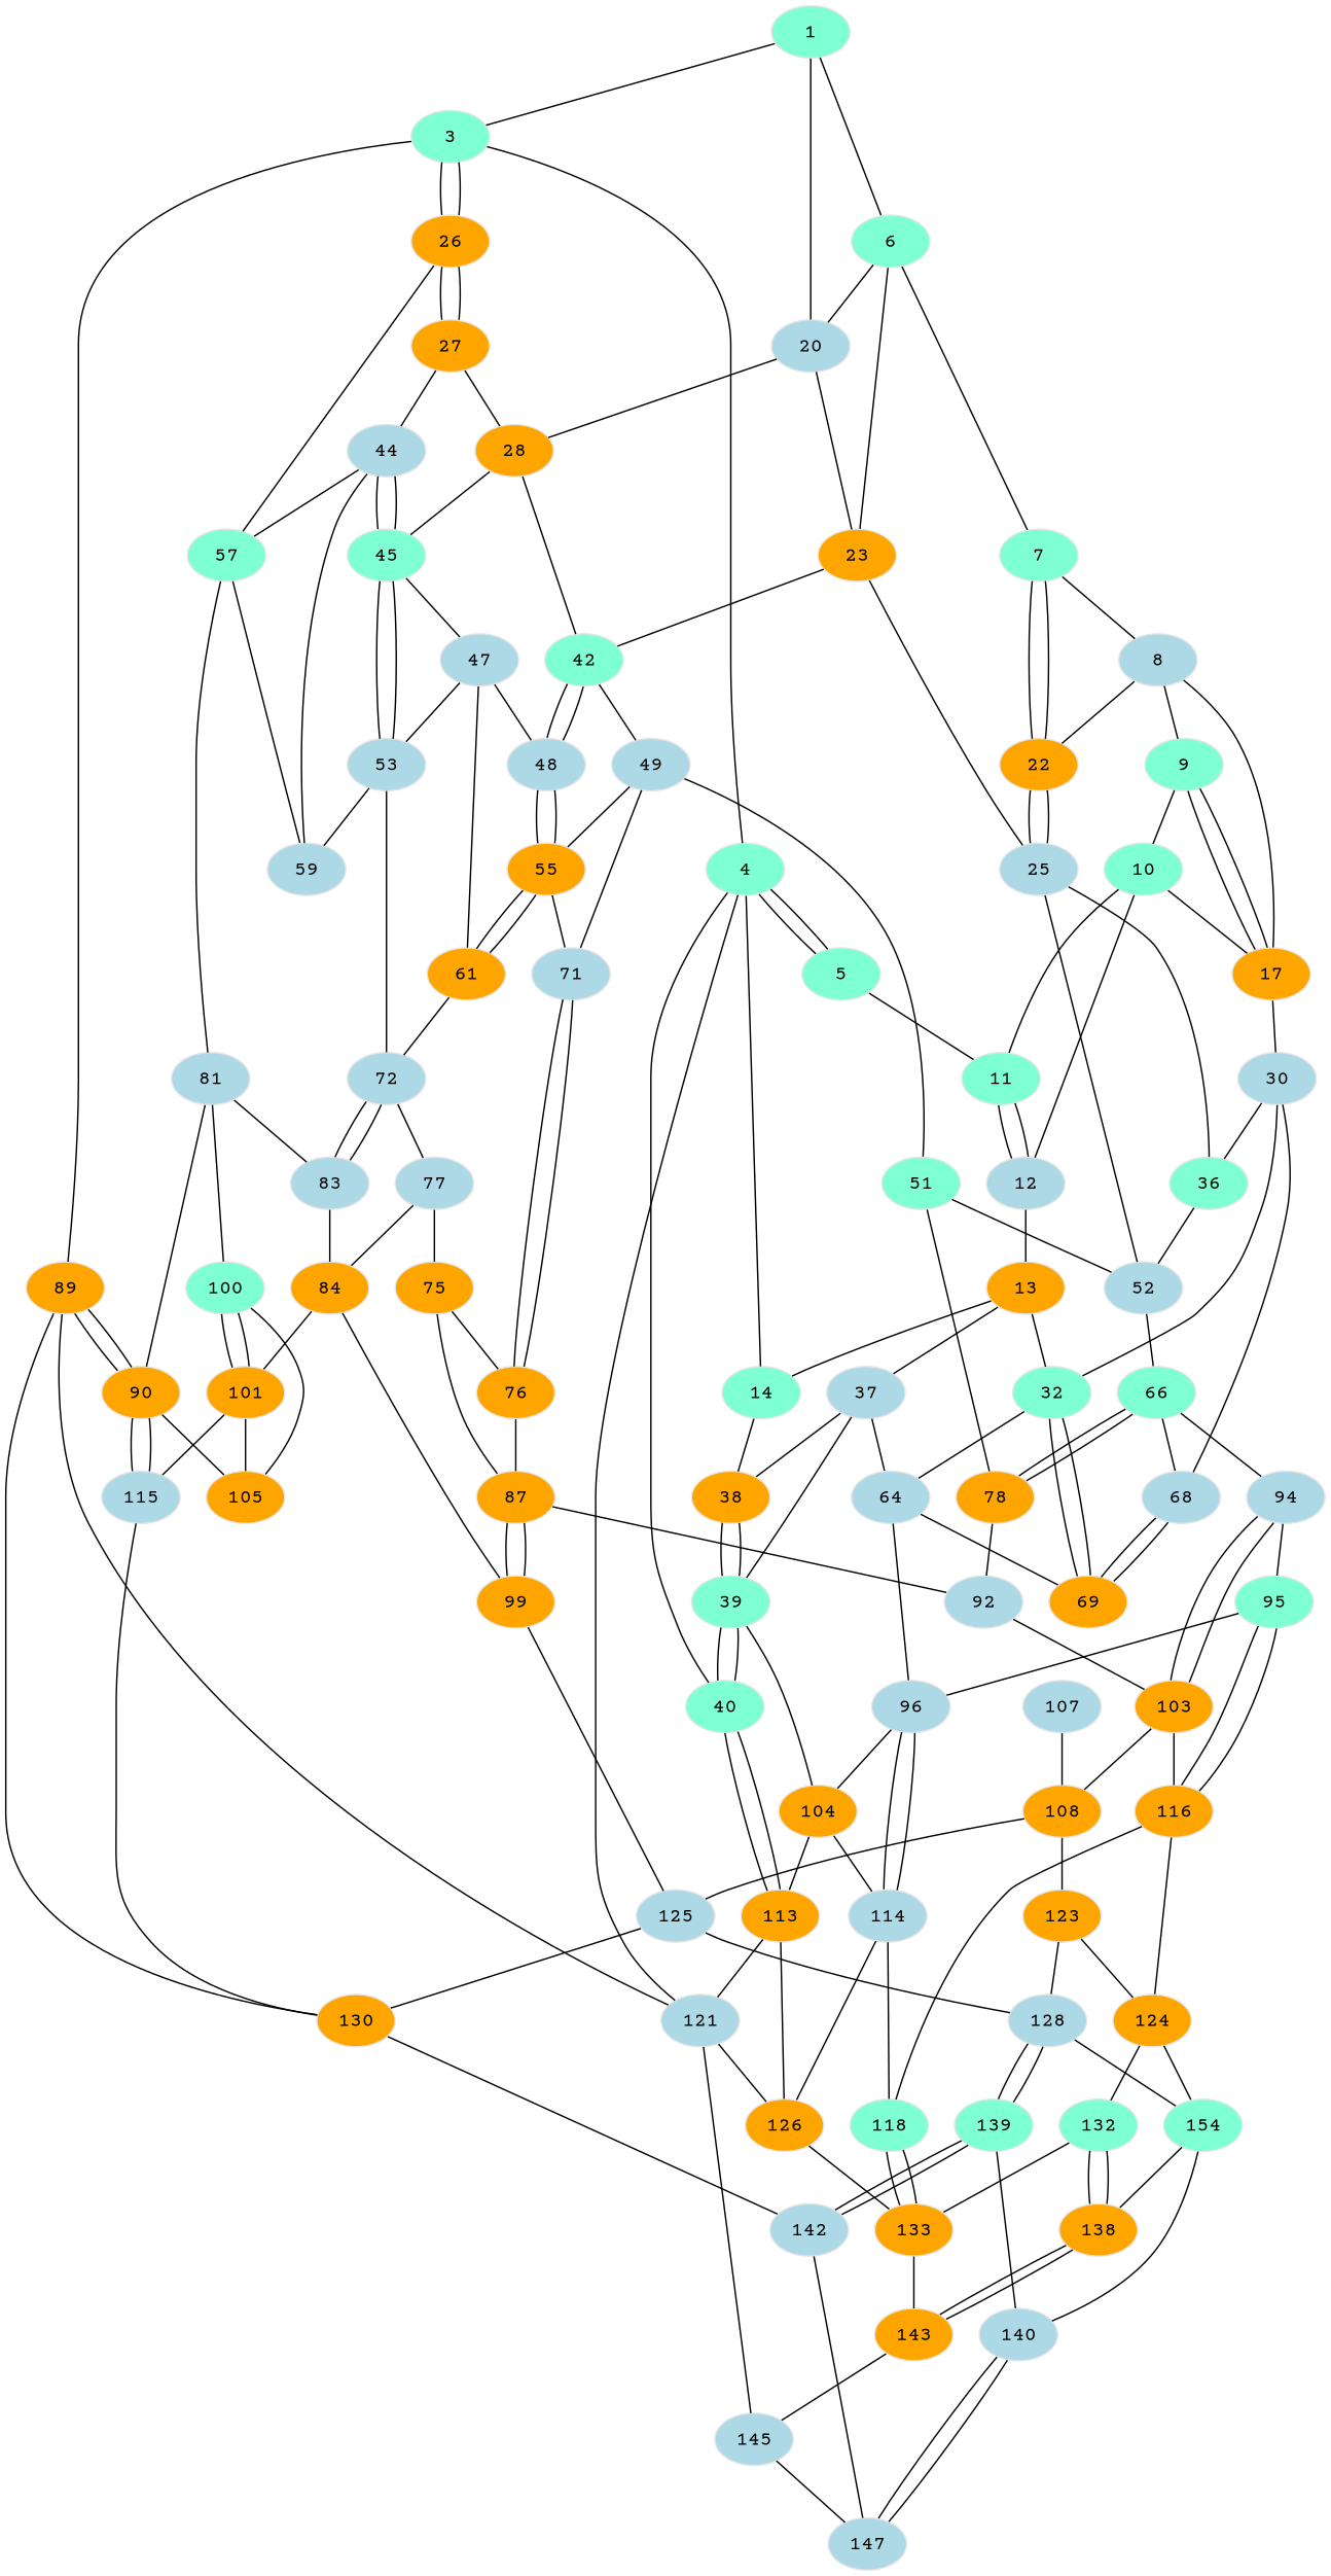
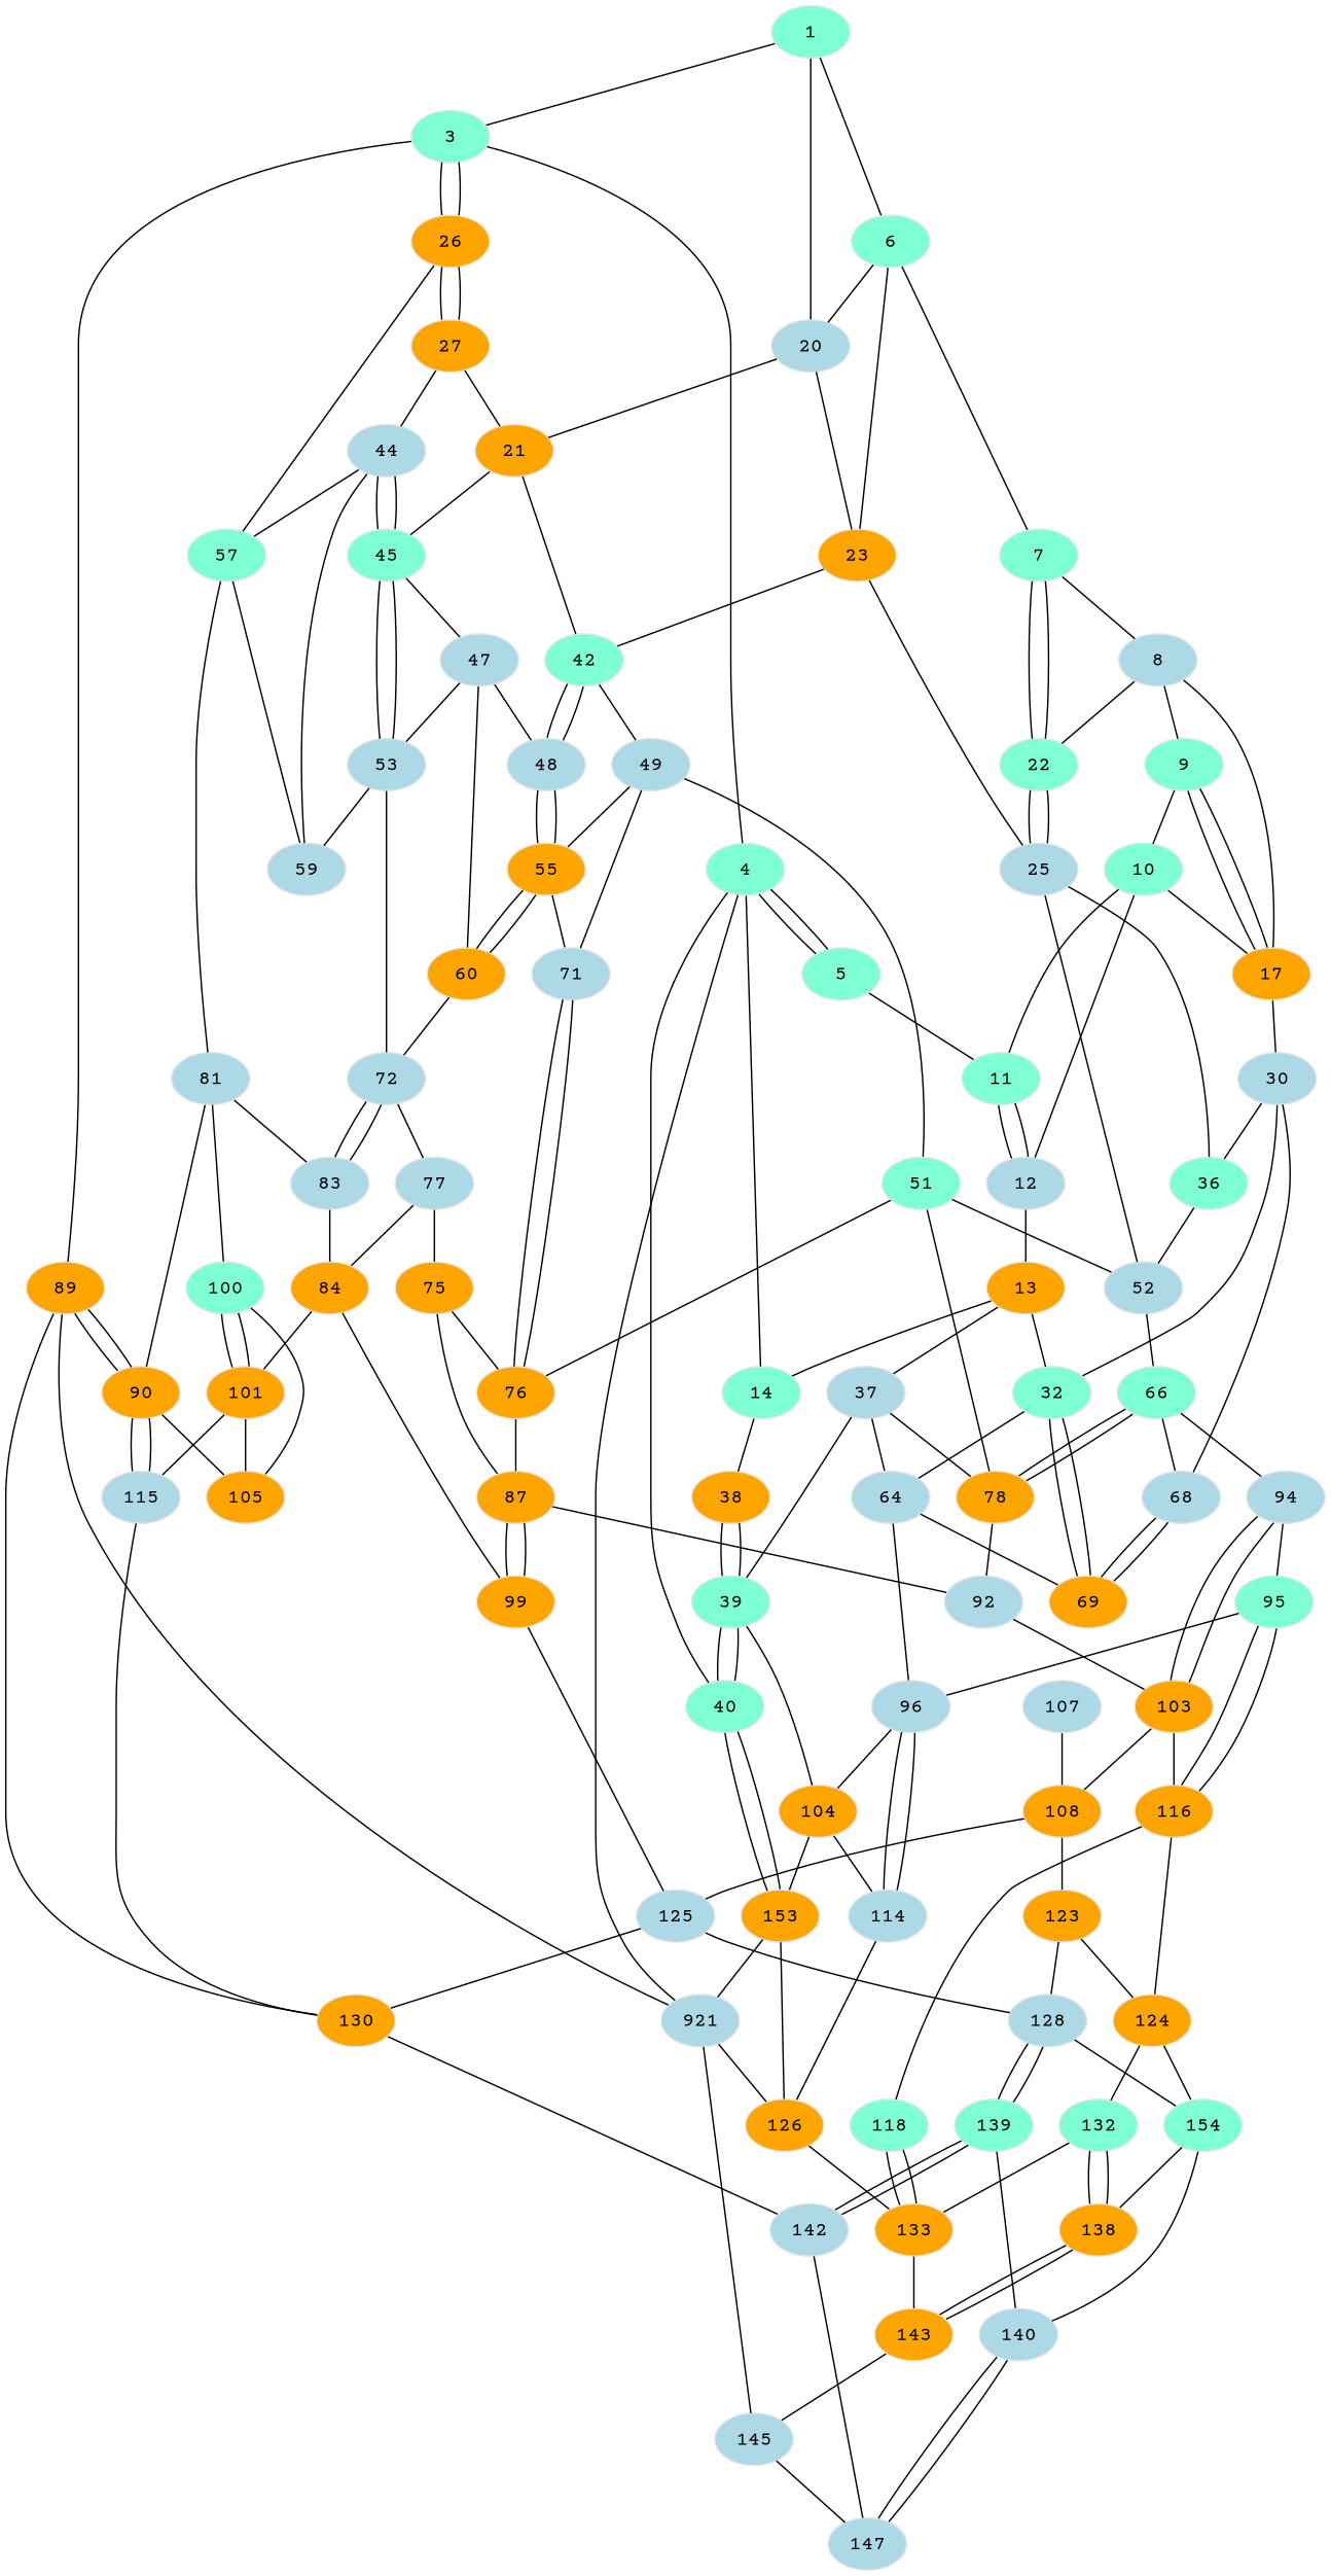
  graph {
    fontname="Courier Prime"
    node [color=gray90 fillcolor=lightblue fontname="Courier Prime" style=filled]
    edge [fontname="Courier Prime"]
    1 [fillcolor=aquamarine super="+2"]
    3 [fillcolor=aquamarine]
    6 [fillcolor=aquamarine super="+21"]
    20 [super="+29"]
    4 [fillcolor=aquamarine super="+15"]
    26 [fillcolor=orange]
    89 [fillcolor=orange]
    7 [fillcolor=aquamarine]
    23 [fillcolor=orange super="+24"]
-   28 [fillcolor=orange super="+41"]
+   28 [fillcolor=orange super="+41" label=21]
    5 [fillcolor=aquamarine]
    14 [fillcolor=aquamarine]
    40 [fillcolor=aquamarine]
-   121 [super="+146"]
+   121 [super="+146" label=921]
    27 [fillcolor=orange]
    57 [fillcolor=aquamarine super="+80"]
    90 [fillcolor=orange super="+91"]
    130 [fillcolor=orange super="+141"]
    11 [fillcolor=aquamarine]
    38 [fillcolor=orange]
-   113 [fillcolor=orange super="+120"]
+   113 [fillcolor=orange super="+120" label=153]
    126 [fillcolor=orange super="+136"]
    145 [super="+148"]
    12
    8 [super="+19"]
-   22 [fillcolor=orange]
+   22 [fillcolor=aquamarine]
    25 [super="+35"]
    42 [fillcolor=aquamarine super="+43"]
    9 [fillcolor=aquamarine]
    17 [fillcolor=orange super="+18"]
    10 [fillcolor=aquamarine super="+16"]
    30 [super="+31"]
    13 [fillcolor=orange super="+34"]
    32 [fillcolor=aquamarine super="+33"]
    37 [super="+62"]
    64 [super="+70"]
    69 [fillcolor=orange]
    39 [fillcolor=aquamarine super="+63"]
    36 [fillcolor=aquamarine]
    68
    45 [fillcolor=aquamarine super="+46"]
    52 [super="+65"]
    48
    49 [super="+50"]
    66 [fillcolor=aquamarine super="+67"]
    44 [super="+58"]
    59
    81 [super="+82"]
    47 [super="+54"]
    53 [super="+60"]
    96 [super="+97"]
    104 [fillcolor=orange super="+112"]
    114 [super="+119"]
    55 [fillcolor=orange super="+56"]
    51 [fillcolor=aquamarine super="+77"]
    71
-   61 [fillcolor=orange]
+   61 [fillcolor=orange label=60]
    72 [super="+73"]
    76 [fillcolor=orange super="+79"]
    78 [fillcolor=orange]
    87 [fillcolor=orange super="+88"]
    92 [super="+93"]
    94
    n64 [label=77 super="+85"]
    83
    100 [fillcolor=aquamarine]
    103 [fillcolor=orange super="+109"]
    95 [fillcolor=aquamarine]
    75 [fillcolor=orange super="+86"]
    84 [fillcolor=orange super="+98"]
    99 [fillcolor=orange super="+111"]
    101 [fillcolor=orange super="+102"]
    105 [fillcolor=orange]
    115
    125 [super="+127"]
    142
    116 [fillcolor=orange super="+117"]
    108 [fillcolor=orange super="+122"]
    118 [fillcolor=aquamarine]
    124 [fillcolor=orange super="+131"]
    128 [super="+129"]
    123 [fillcolor=orange]
    107
    133 [fillcolor=orange super="+135"]
    132 [fillcolor=aquamarine]
    n86 [fillcolor=aquamarine label=154 super="+137"]
    143 [fillcolor=orange super="+144"]
    147
    139 [fillcolor=aquamarine]
    138 [fillcolor=orange]
    140
    1 -- 3
    1 -- 6
    1 -- 20
    3 -- 4
    3 -- 26
    3 -- 26
    3 -- 89
    6 -- 20
    6 -- 7
    6 -- 23
    20 -- 23
    20 -- 28
    4 -- 5
    4 -- 5
    4 -- 14
    4 -- 40
    4 -- 121
    26 -- 27
    26 -- 27
    26 -- 57
    89 -- 121
    89 -- 90
    89 -- 90
    89 -- 130
    7 -- 8
    7 -- 22
    7 -- 22
    23 -- 25
    23 -- 42
    28 -- 42
    28 -- 45
    5 -- 11
    14 -- 38
    40 -- 113
    40 -- 113
    121 -- 126
    121 -- 145
    27 -- 28
    27 -- 44
    57 -- 59
    57 -- 81
    90 -- 105
    90 -- 115
    90 -- 115
    130 -- 142
    11 -- 12
    11 -- 12
    38 -- 39
    38 -- 39
    113 -- 121
    113 -- 126
    126 -- 133
    145 -- 147
    12 -- 13
    8 -- 22
    8 -- 9
    8 -- 17
    22 -- 25
    22 -- 25
    25 -- 36
    25 -- 52
    42 -- 48
    42 -- 48
    42 -- 49
    9 -- 17
    9 -- 17
    9 -- 10
    17 -- 30
    10 -- 11
    10 -- 12
    10 -- 17
    30 -- 32
    30 -- 36
    30 -- 68
    13 -- 14
    13 -- 32
    13 -- 37
    32 -- 64
    32 -- 69
    32 -- 69
-   37 -- 38
+   37 -- 78
    37 -- 64
    37 -- 39
    64 -- 69
    64 -- 96
    39 -- 40
    39 -- 40
    39 -- 104
    36 -- 52
    68 -- 69
    68 -- 69
    45 -- 47
    45 -- 53
    45 -- 53
    52 -- 66
    48 -- 55
    48 -- 55
    49 -- 55
    49 -- 51
    49 -- 71
    66 -- 68
    66 -- 78
    66 -- 78
    66 -- 94
    44 -- 57
    44 -- 45
    44 -- 45
    44 -- 59
    81 -- 90
    81 -- 83
    81 -- 100
    47 -- 48
    47 -- 53
    47 -- 61
    53 -- 59
    53 -- 72
    96 -- 104
    96 -- 114
    96 -- 114
    104 -- 113
    104 -- 114
    114 -- 126
-   114 -- 118
    55 -- 71
    55 -- 61
    55 -- 61
    51 -- 52
+   51 -- 76
    51 -- 78
    71 -- 76
    71 -- 76
    61 -- 72
    72 -- n64
    72 -- 83
    72 -- 83
    76 -- 87
    78 -- 92
    87 -- 92
    87 -- 99
    87 -- 99
    92 -- 103
    94 -- 103
    94 -- 103
    94 -- 95
    n64 -- 75 [weight=2]
    n64 -- 84
    83 -- 84
    100 -- 101
    100 -- 101
    100 -- 105
    103 -- 116
    103 -- 108
    95 -- 96
    95 -- 116
    95 -- 116
    75 -- 76
    75 -- 87
    84 -- 99
    84 -- 101
    99 -- 125
    101 -- 105
    101 -- 115
    115 -- 130
    125 -- 130
    125 -- 128
    142 -- 147
    116 -- 118
    116 -- 124
    108 -- 125
    108 -- 123
    118 -- 133
    118 -- 133
    124 -- 132
    124 -- n86
    128 -- n86
    128 -- 139
    128 -- 139
    123 -- 124
    123 -- 128
    107 -- 108
    133 -- 143
    132 -- 133
    132 -- 138
    132 -- 138
    n86 -- 138
    n86 -- 140
    143 -- 145 [weight=2]
    139 -- 142
    139 -- 142
    139 -- 140
    138 -- 143
    138 -- 143
    140 -- 147
    140 -- 147
  }
